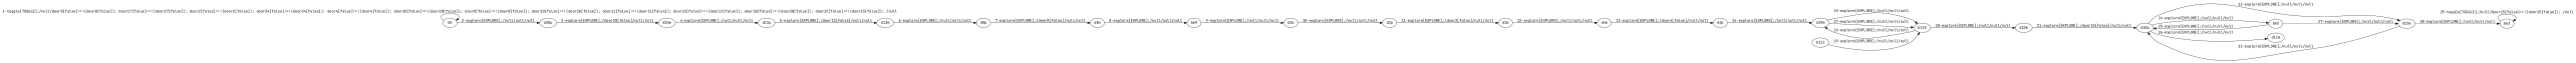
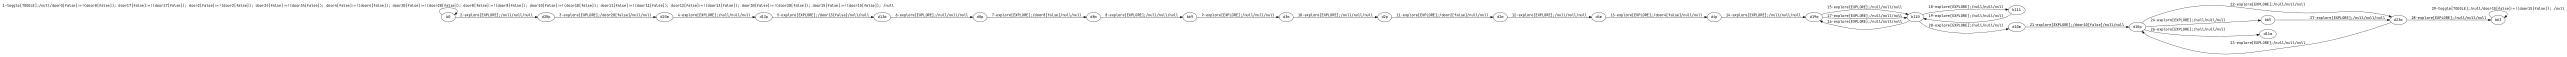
  digraph {
    fontname="JetBrains Mono"
    rankdir=LR
    node [fontname="JetBrains Mono"]
    edge [fontname="JetBrains Mono"]
    b0
    d20p
    d20m
    d13p
    d13m
    d8p
    d8m
    b69
    d3m
    d2p
    d2m
    d4m
    d4p
    d19m
    b110
    b111
    d10m
    d10p
    d23m
    b65
    d11m
    b63
    b0 -> b0 [label="1-toggle[TOGGLE];/null/door0[false]:=!(door0[false]); door17[false]:=!(door17[false]); door2[false]:=!(door2[false]); door34[false]:=!(door34[false]); door4[false]:=!(door4[false]); door20[false]:=!(door20[false]); door8[false]:=!(door8[false]); door10[false]:=!(door10[false]); door11[false]:=!(door11[false]); door13[false]:=!(door13[false]); door30[false]:=!(door30[false]); door15[false]:=!(door15[false]); /null"]
    b0 -> d20p [label="2-explore[EXPLORE];/null/null/null"]
    d20p -> d20m [label="3-explore[EXPLORE];/door20[false]/null/null"]
    d20m -> d13p [label="4-explore[EXPLORE];/null/null/null"]
    d13p -> d13m [label="5-explore[EXPLORE];/door13[false]/null/null"]
    d13m -> d8p [label="6-explore[EXPLORE];/null/null/null"]
    d8p -> d8m [label="7-explore[EXPLORE];/door8[false]/null/null"]
    d8m -> b69 [label="8-explore[EXPLORE];/null/null/null"]
    b69 -> d3m [label="9-explore[EXPLORE];/null/null/null"]
    d3m -> d2p [label="10-explore[EXPLORE];/null/null/null"]
    d2p -> d2m [label="11-explore[EXPLORE];/door2[false]/null/null"]
    d2m -> d4m [label="12-explore[EXPLORE];/null/null/null"]
    d4m -> d4p [label="13-explore[EXPLORE];/door4[false]/null/null"]
    d4p -> d19m [label="14-explore[EXPLORE];/null/null/null"]
    d19m -> b110 [label="15-explore[EXPLORE];/null/null/null"]
    d19m -> b110 [label="17-explore[EXPLORE];/null/null/null"]
    b110 -> d19m [label="16-explore[EXPLORE];/null/null/null"]
+   b110 -> b111 [label="18-explore[EXPLORE];/null/null/null"]
    b110 -> d10m [label="20-explore[EXPLORE];/null/null/null"]
    b111 -> b110 [label="19-explore[EXPLORE];/null/null/null"]
    d10m -> d10p [label="21-explore[EXPLORE];/door10[false]/null/null"]
    d10p -> d23m [label="22-explore[EXPLORE];/null/null/null"]
    d10p -> b65 [label="24-explore[EXPLORE];/null/null/null"]
    d10p -> d11m [label="26-explore[EXPLORE];/null/null/null"]
    d23m -> d10p [label="23-explore[EXPLORE];/null/null/null"]
    d23m -> b63 [label="28-explore[EXPLORE];/null/null/null"]
-   b65 -> d10p [label="25-explore[EXPLORE];/null/null/null"]
    b65 -> d23m [label="27-explore[EXPLORE];/null/null/null"]
    b63 -> b63 [label="29-toggle[TOGGLE];/null/door15[false]:=!(door15[false]); /null"]
  }
